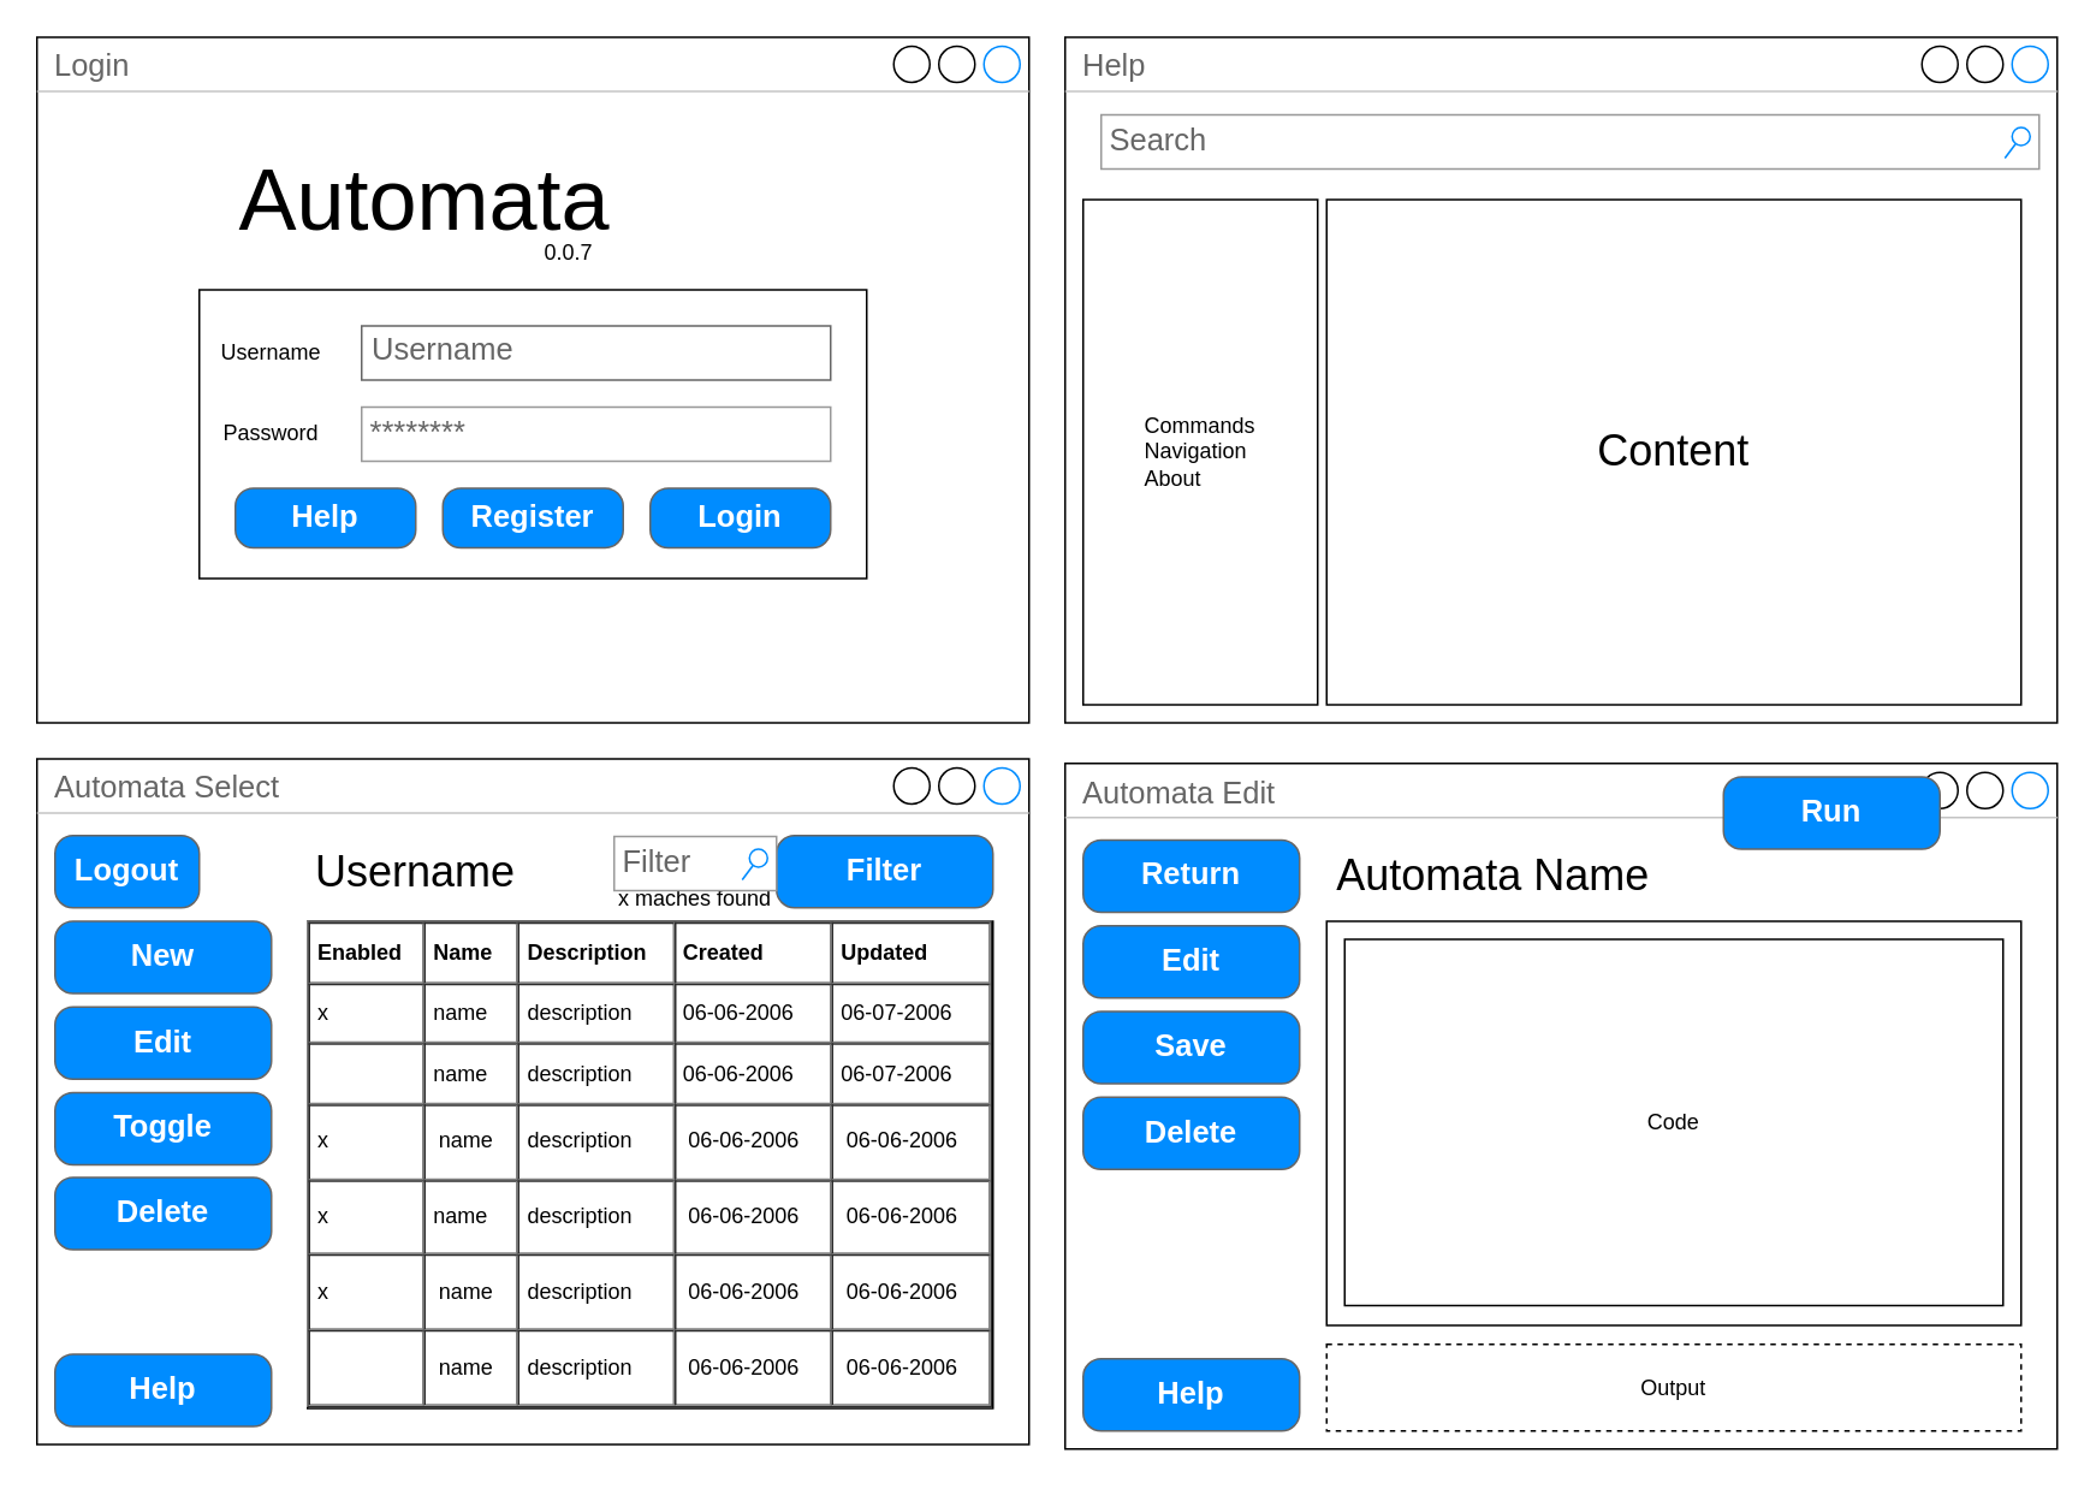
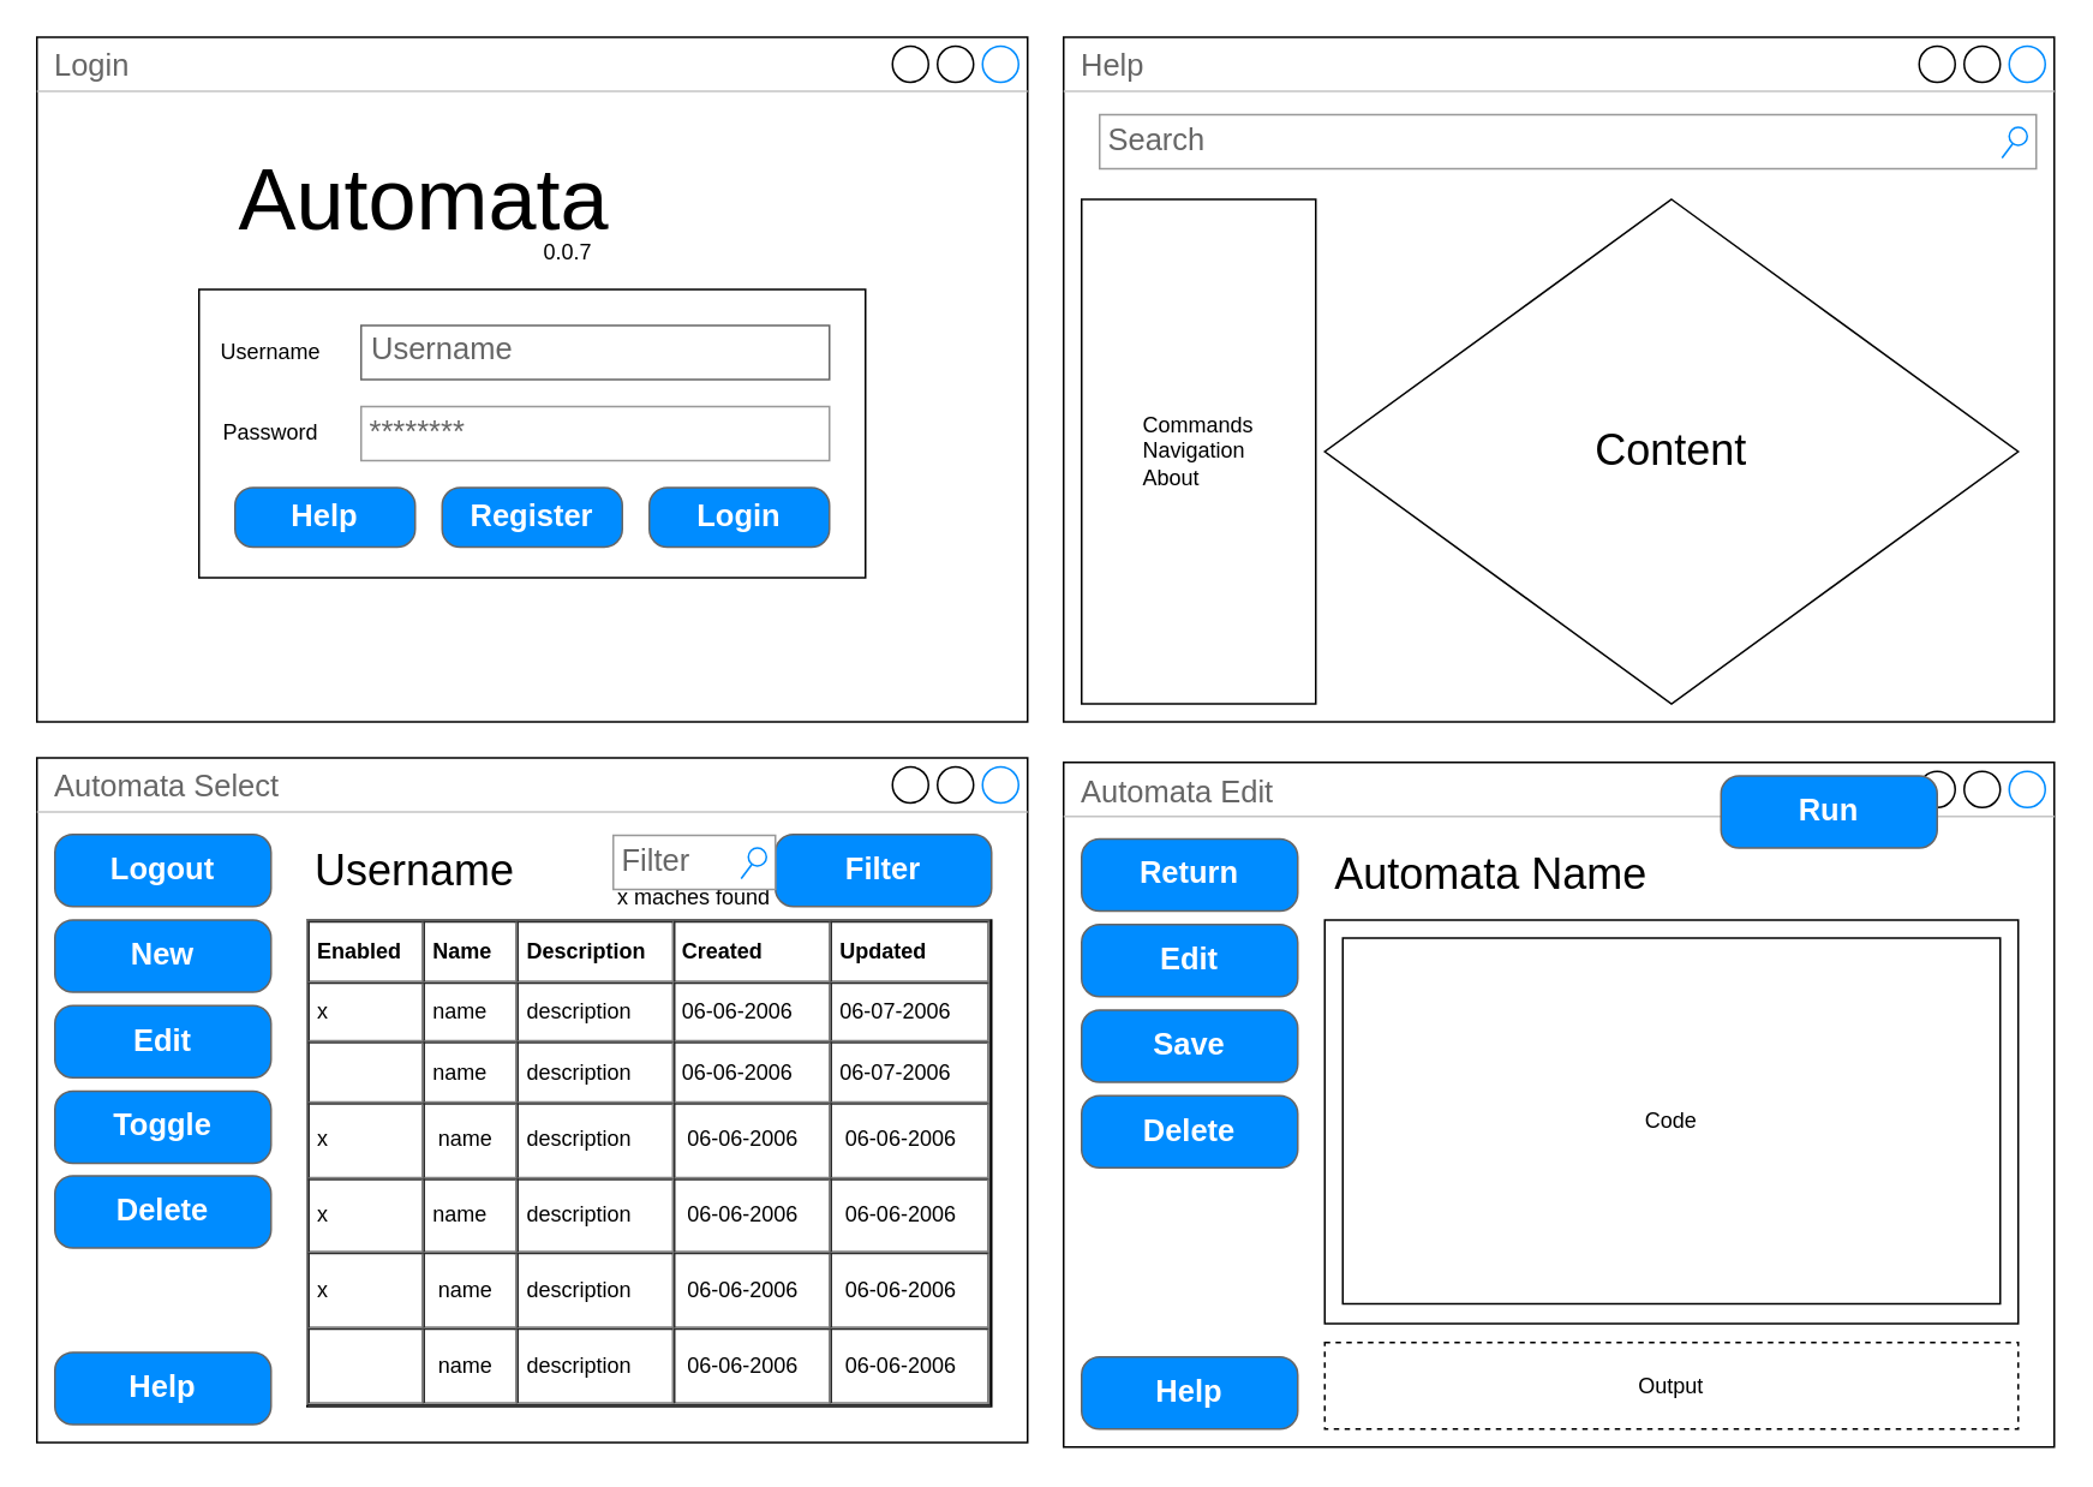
  <mxCell id="0" />
  <mxCell id="1" parent="0" />
  <mxCell id="2" value="Login&lt;br&gt;" style="strokeWidth=1;shadow=0;dashed=0;align=center;html=1;shape=mxgraph.mockup.containers.window;align=left;verticalAlign=top;spacingLeft=8;strokeColor2=#008cff;strokeColor3=#c4c4c4;fontColor=#666666;fillColor=#ffffff;mainText=;fontSize=17;labelBackgroundColor=none;" parent="1" vertex="1"><mxGeometry x="20" y="20" width="550" height="380" as="geometry" /></mxCell>
  <mxCell id="3" value="" style="rounded=0;whiteSpace=wrap;html=1;" parent="1" vertex="1"><mxGeometry x="110" y="160" width="370" height="160" as="geometry" /></mxCell>
  <mxCell id="4" value="Username" style="strokeWidth=1;shadow=0;dashed=0;align=center;html=1;shape=mxgraph.mockup.text.textBox;fillColor=#ffffff;fontColor=#666666;align=left;fontSize=17;spacingLeft=4;spacingTop=-3;strokeColor=#666666;mainText=" parent="1" vertex="1"><mxGeometry x="200" y="180" width="260" height="30" as="geometry" /></mxCell>
  <mxCell id="5" value="Login" style="strokeWidth=1;shadow=0;dashed=0;align=center;html=1;shape=mxgraph.mockup.buttons.button;strokeColor=#666666;fontColor=#ffffff;mainText=;buttonStyle=round;fontSize=17;fontStyle=1;fillColor=#008cff;whiteSpace=wrap;" parent="1" vertex="1"><mxGeometry x="360" y="270" width="100" height="33" as="geometry" /></mxCell>
  <mxCell id="6" value="Register" style="strokeWidth=1;shadow=0;dashed=0;align=center;html=1;shape=mxgraph.mockup.buttons.button;strokeColor=#666666;fontColor=#ffffff;mainText=;buttonStyle=round;fontSize=17;fontStyle=1;fillColor=#008cff;whiteSpace=wrap;" parent="1" vertex="1"><mxGeometry x="245" y="270" width="100" height="33" as="geometry" /></mxCell>
  <mxCell id="7" value="Help" style="strokeWidth=1;shadow=0;dashed=0;align=center;html=1;shape=mxgraph.mockup.buttons.button;strokeColor=#666666;fontColor=#ffffff;mainText=;buttonStyle=round;fontSize=17;fontStyle=1;fillColor=#008cff;whiteSpace=wrap;" parent="1" vertex="1"><mxGeometry x="130" y="270" width="100" height="33" as="geometry" /></mxCell>
  <mxCell id="8" value="0.0.7" style="text;html=1;strokeColor=none;fillColor=none;align=center;verticalAlign=middle;whiteSpace=wrap;rounded=0;" parent="1" vertex="1"><mxGeometry x="295" y="130" width="40" height="20" as="geometry" /></mxCell>
  <mxCell id="9" value="Password" style="text;html=1;strokeColor=none;fillColor=none;align=center;verticalAlign=middle;whiteSpace=wrap;rounded=0;" parent="1" vertex="1"><mxGeometry x="130" y="230" width="40" height="20" as="geometry" /></mxCell>
  <mxCell id="10" value="********" style="strokeWidth=1;shadow=0;dashed=0;align=center;html=1;shape=mxgraph.mockup.forms.pwField;strokeColor=#999999;mainText=;align=left;fillColor=#ffffff;fontColor=#666666;fontSize=17;spacingLeft=3;" parent="1" vertex="1"><mxGeometry x="200" y="225" width="260" height="30" as="geometry" /></mxCell>
  <mxCell id="11" value="Automata" style="text;html=1;strokeColor=none;fillColor=none;align=center;verticalAlign=middle;whiteSpace=wrap;rounded=0;fontSize=48;" parent="1" vertex="1"><mxGeometry x="110" y="80" width="250" height="60" as="geometry" /></mxCell>
  <mxCell id="12" value="Username" style="text;html=1;strokeColor=none;fillColor=none;align=center;verticalAlign=middle;whiteSpace=wrap;rounded=0;" parent="1" vertex="1"><mxGeometry x="130" y="185" width="40" height="20" as="geometry" /></mxCell>
  <mxCell id="13" value="Automata Select&lt;br&gt;" style="strokeWidth=1;shadow=0;dashed=0;align=center;html=1;shape=mxgraph.mockup.containers.window;align=left;verticalAlign=top;spacingLeft=8;strokeColor2=#008cff;strokeColor3=#c4c4c4;fontColor=#666666;fillColor=#ffffff;mainText=;fontSize=17;labelBackgroundColor=none;" parent="1" vertex="1"><mxGeometry x="20" y="420" width="550" height="380" as="geometry" /></mxCell>
  <mxCell id="14" value="Filter&lt;br&gt;" style="strokeWidth=1;shadow=0;dashed=0;align=center;html=1;shape=mxgraph.mockup.buttons.button;strokeColor=#666666;fontColor=#ffffff;mainText=;buttonStyle=round;fontSize=17;fontStyle=1;fillColor=#008cff;whiteSpace=wrap;" parent="1" vertex="1"><mxGeometry x="430" y="462.5" width="120" height="40" as="geometry" /></mxCell>
  <mxCell id="15" value="Help&lt;br&gt;" style="strokeWidth=1;shadow=0;dashed=0;align=center;html=1;shape=mxgraph.mockup.buttons.button;strokeColor=#666666;fontColor=#ffffff;mainText=;buttonStyle=round;fontSize=17;fontStyle=1;fillColor=#008cff;whiteSpace=wrap;" parent="1" vertex="1"><mxGeometry x="30" y="750" width="120" height="40" as="geometry" /></mxCell>
  <mxCell id="16" value="&lt;table cellpadding=&quot;4&quot; cellspacing=&quot;0&quot; border=&quot;1&quot; style=&quot;font-size: 1em ; width: 100% ; height: 100%&quot;&gt;&lt;tbody&gt;&lt;tr&gt;&lt;th&gt;Enabled&lt;/th&gt;&lt;th&gt;Name&lt;/th&gt;&lt;td&gt;&lt;b&gt;Description&lt;/b&gt;&lt;/td&gt;&lt;td&gt;&lt;b&gt;Created&lt;/b&gt;&lt;/td&gt;&lt;td&gt;&lt;b&gt;Updated&lt;/b&gt;&lt;/td&gt;&lt;/tr&gt;&lt;tr&gt;&lt;td&gt;x&lt;/td&gt;&lt;td&gt;name&lt;/td&gt;&lt;td&gt;description&lt;/td&gt;&lt;td&gt;06-06-2006&lt;/td&gt;&lt;td&gt;06-07-2006&lt;/td&gt;&lt;/tr&gt;&lt;tr&gt;&lt;td&gt;&lt;br&gt;&lt;/td&gt;&lt;td&gt;name&lt;/td&gt;&lt;td&gt;description&lt;/td&gt;&lt;td&gt;06-06-2006&lt;/td&gt;&lt;td&gt;06-07-2006&lt;/td&gt;&lt;/tr&gt;&lt;tr&gt;&lt;td&gt;x&lt;/td&gt;&lt;td&gt;&lt;table&gt;&lt;tbody&gt;&lt;tr&gt;&lt;td&gt;name&lt;/td&gt;&lt;/tr&gt;&lt;/tbody&gt;&lt;/table&gt;&lt;/td&gt;&lt;td&gt;description&lt;/td&gt;&lt;td&gt;&lt;table&gt;&lt;tbody&gt;&lt;tr&gt;&lt;td&gt;06-06-2006&lt;br&gt;&lt;/td&gt;&lt;/tr&gt;&lt;/tbody&gt;&lt;/table&gt;&lt;/td&gt;&lt;td&gt;&lt;table&gt;&lt;tbody&gt;&lt;tr&gt;&lt;td&gt;06-06-2006&lt;br&gt;&lt;/td&gt;&lt;/tr&gt;&lt;/tbody&gt;&lt;/table&gt;&lt;/td&gt;&lt;/tr&gt;&lt;tr&gt;&lt;td&gt;x&lt;/td&gt;&lt;td&gt;name&lt;/td&gt;&lt;td&gt;description&lt;/td&gt;&lt;td&gt;&lt;table&gt;&lt;tbody&gt;&lt;tr&gt;&lt;td&gt;06-06-2006&lt;br&gt;&lt;/td&gt;&lt;/tr&gt;&lt;/tbody&gt;&lt;/table&gt;&lt;/td&gt;&lt;td&gt;&lt;table&gt;&lt;tbody&gt;&lt;tr&gt;&lt;td&gt;06-06-2006&lt;br&gt;&lt;/td&gt;&lt;/tr&gt;&lt;/tbody&gt;&lt;/table&gt;&lt;/td&gt;&lt;/tr&gt;&lt;tr&gt;&lt;td&gt;x&lt;/td&gt;&lt;td&gt;&lt;table&gt;&lt;tbody&gt;&lt;tr&gt;&lt;td&gt;name&lt;/td&gt;&lt;/tr&gt;&lt;/tbody&gt;&lt;/table&gt;&lt;/td&gt;&lt;td&gt;description&lt;br&gt;&lt;/td&gt;&lt;td&gt;&lt;table&gt;&lt;tbody&gt;&lt;tr&gt;&lt;td&gt;06-06-2006&lt;br&gt;&lt;/td&gt;&lt;/tr&gt;&lt;/tbody&gt;&lt;/table&gt;&lt;/td&gt;&lt;td&gt;&lt;table&gt;&lt;tbody&gt;&lt;tr&gt;&lt;td&gt;06-06-2006&lt;br&gt;&lt;/td&gt;&lt;/tr&gt;&lt;/tbody&gt;&lt;/table&gt;&lt;/td&gt;&lt;/tr&gt;&lt;tr&gt;&lt;td&gt;&lt;br&gt;&lt;/td&gt;&lt;td&gt;&lt;table&gt;&lt;tbody&gt;&lt;tr&gt;&lt;td&gt;name&lt;/td&gt;&lt;/tr&gt;&lt;/tbody&gt;&lt;/table&gt;&lt;/td&gt;&lt;td&gt;description&lt;br&gt;&lt;/td&gt;&lt;td&gt;&lt;table&gt;&lt;tbody&gt;&lt;tr&gt;&lt;td&gt;06-06-2006&lt;br&gt;&lt;/td&gt;&lt;/tr&gt;&lt;/tbody&gt;&lt;/table&gt;&lt;/td&gt;&lt;td&gt;&lt;table&gt;&lt;tbody&gt;&lt;tr&gt;&lt;td&gt;06-06-2006&lt;br&gt;&lt;/td&gt;&lt;/tr&gt;&lt;/tbody&gt;&lt;/table&gt;&lt;/td&gt;&lt;/tr&gt;&lt;/tbody&gt;&lt;/table&gt; " style="verticalAlign=top;align=left;overflow=fill;fillColor=#ffffff;fontSize=12;fontFamily=Helvetica;html=1;shadow=0;labelBackgroundColor=none;" parent="1" vertex="1"><mxGeometry x="170" y="510" width="380" height="270" as="geometry" /></mxCell>
  <mxCell id="17" value="New&lt;br&gt;" style="strokeWidth=1;shadow=0;dashed=0;align=center;html=1;shape=mxgraph.mockup.buttons.button;strokeColor=#666666;fontColor=#ffffff;mainText=;buttonStyle=round;fontSize=17;fontStyle=1;fillColor=#008cff;whiteSpace=wrap;" parent="1" vertex="1"><mxGeometry x="30" y="510" width="120" height="40" as="geometry" /></mxCell>
  <mxCell id="18" value="Edit&lt;br&gt;" style="strokeWidth=1;shadow=0;dashed=0;align=center;html=1;shape=mxgraph.mockup.buttons.button;strokeColor=#666666;fontColor=#ffffff;mainText=;buttonStyle=round;fontSize=17;fontStyle=1;fillColor=#008cff;whiteSpace=wrap;" parent="1" vertex="1"><mxGeometry x="30" y="557.5" width="120" height="40" as="geometry" /></mxCell>
  <mxCell id="19" value="Toggle&lt;br&gt;" style="strokeWidth=1;shadow=0;dashed=0;align=center;html=1;shape=mxgraph.mockup.buttons.button;strokeColor=#666666;fontColor=#ffffff;mainText=;buttonStyle=round;fontSize=17;fontStyle=1;fillColor=#008cff;whiteSpace=wrap;" parent="1" vertex="1"><mxGeometry x="30" y="605" width="120" height="40" as="geometry" /></mxCell>
  <mxCell id="20" value="Delete&lt;br&gt;" style="strokeWidth=1;shadow=0;dashed=0;align=center;html=1;shape=mxgraph.mockup.buttons.button;strokeColor=#666666;fontColor=#ffffff;mainText=;buttonStyle=round;fontSize=17;fontStyle=1;fillColor=#008cff;whiteSpace=wrap;" parent="1" vertex="1"><mxGeometry x="30" y="652" width="120" height="40" as="geometry" /></mxCell>
  <mxCell id="21" value="Help&lt;br&gt;" style="strokeWidth=1;shadow=0;dashed=0;align=center;html=1;shape=mxgraph.mockup.containers.window;align=left;verticalAlign=top;spacingLeft=8;strokeColor2=#008cff;strokeColor3=#c4c4c4;fontColor=#666666;fillColor=#ffffff;mainText=;fontSize=17;labelBackgroundColor=none;" parent="1" vertex="1"><mxGeometry x="590" y="20" width="550" height="380" as="geometry" /></mxCell>
  <mxCell id="22" value="Username" style="text;html=1;strokeColor=none;fillColor=none;align=center;verticalAlign=middle;whiteSpace=wrap;rounded=0;fontSize=24;" parent="1" vertex="1"><mxGeometry x="170" y="463" width="120" height="40" as="geometry" /></mxCell>
- <mxCell id="23" value="Logout&lt;br&gt;" style="strokeWidth=1;shadow=0;dashed=0;align=center;html=1;shape=mxgraph.mockup.buttons.button;strokeColor=#666666;fontColor=#ffffff;mainText=;buttonStyle=round;fontSize=17;fontStyle=1;fillColor=#008cff;whiteSpace=wrap;" parent="1" vertex="1"><mxGeometry x="30" y="462.5" width="80" height="40" as="geometry" /></mxCell>
+ <mxCell id="23" value="Logout&lt;br&gt;" style="strokeWidth=1;shadow=0;dashed=0;align=center;html=1;shape=mxgraph.mockup.buttons.button;strokeColor=#666666;fontColor=#ffffff;mainText=;buttonStyle=round;fontSize=17;fontStyle=1;fillColor=#008cff;whiteSpace=wrap;" parent="1" vertex="1"><mxGeometry x="30" y="462.5" width="120" height="40" as="geometry" /></mxCell>
  <mxCell id="24" value="x maches found" style="text;html=1;strokeColor=none;fillColor=none;align=center;verticalAlign=middle;whiteSpace=wrap;rounded=0;" parent="1" vertex="1"><mxGeometry x="340" y="488" width="90" height="20" as="geometry" /></mxCell>
  <mxCell id="25" value="Filter" style="strokeWidth=1;shadow=0;dashed=0;align=center;html=1;shape=mxgraph.mockup.forms.searchBox;strokeColor=#999999;mainText=;fillColor=#ffffff;strokeColor2=#008cff;fontColor=#666666;fontSize=17;align=left;spacingLeft=3;labelBackgroundColor=none;" parent="1" vertex="1"><mxGeometry x="340" y="463" width="90" height="30" as="geometry" /></mxCell>
- <mxCell id="26" value="Content" style="rounded=0;whiteSpace=wrap;html=1;shadow=0;labelBackgroundColor=none;fillColor=#ffffff;gradientColor=none;fontSize=24;" parent="1" vertex="1"><mxGeometry x="735" y="110" width="385" height="280" as="geometry" /></mxCell>
+ <mxCell id="26" value="Content" style="rhombus;whiteSpace=wrap;html=1;shadow=0;labelBackgroundColor=none;fillColor=#ffffff;gradientColor=none;fontSize=24;" parent="1" vertex="1"><mxGeometry x="735" y="110" width="385" height="280" as="geometry" /></mxCell>
  <mxCell id="27" value="Automata Edit&lt;br&gt;" style="strokeWidth=1;shadow=0;dashed=0;align=center;html=1;shape=mxgraph.mockup.containers.window;align=left;verticalAlign=top;spacingLeft=8;strokeColor2=#008cff;strokeColor3=#c4c4c4;fontColor=#666666;fillColor=#ffffff;mainText=;fontSize=17;labelBackgroundColor=none;" parent="1" vertex="1"><mxGeometry x="590" y="422.5" width="550" height="380" as="geometry" /></mxCell>
  <mxCell id="28" value="Run&lt;br&gt;" style="strokeWidth=1;shadow=0;dashed=0;align=center;html=1;shape=mxgraph.mockup.buttons.button;strokeColor=#666666;fontColor=#ffffff;mainText=;buttonStyle=round;fontSize=17;fontStyle=1;fillColor=#008cff;whiteSpace=wrap;" parent="1" vertex="1"><mxGeometry x="955" y="430" width="120" height="40" as="geometry" /></mxCell>
  <mxCell id="29" value="Help&lt;br&gt;" style="strokeWidth=1;shadow=0;dashed=0;align=center;html=1;shape=mxgraph.mockup.buttons.button;strokeColor=#666666;fontColor=#ffffff;mainText=;buttonStyle=round;fontSize=17;fontStyle=1;fillColor=#008cff;whiteSpace=wrap;" parent="1" vertex="1"><mxGeometry x="600" y="752.5" width="120" height="40" as="geometry" /></mxCell>
  <mxCell id="30" value="Edit&lt;br&gt;" style="strokeWidth=1;shadow=0;dashed=0;align=center;html=1;shape=mxgraph.mockup.buttons.button;strokeColor=#666666;fontColor=#ffffff;mainText=;buttonStyle=round;fontSize=17;fontStyle=1;fillColor=#008cff;whiteSpace=wrap;" parent="1" vertex="1"><mxGeometry x="600" y="512.5" width="120" height="40" as="geometry" /></mxCell>
  <mxCell id="31" value="Save&lt;br&gt;" style="strokeWidth=1;shadow=0;dashed=0;align=center;html=1;shape=mxgraph.mockup.buttons.button;strokeColor=#666666;fontColor=#ffffff;mainText=;buttonStyle=round;fontSize=17;fontStyle=1;fillColor=#008cff;whiteSpace=wrap;" parent="1" vertex="1"><mxGeometry x="600" y="560" width="120" height="40" as="geometry" /></mxCell>
  <mxCell id="32" value="Delete&lt;br&gt;" style="strokeWidth=1;shadow=0;dashed=0;align=center;html=1;shape=mxgraph.mockup.buttons.button;strokeColor=#666666;fontColor=#ffffff;mainText=;buttonStyle=round;fontSize=17;fontStyle=1;fillColor=#008cff;whiteSpace=wrap;" parent="1" vertex="1"><mxGeometry x="600" y="607.5" width="120" height="40" as="geometry" /></mxCell>
  <mxCell id="33" value="Return&lt;br&gt;" style="strokeWidth=1;shadow=0;dashed=0;align=center;html=1;shape=mxgraph.mockup.buttons.button;strokeColor=#666666;fontColor=#ffffff;mainText=;buttonStyle=round;fontSize=17;fontStyle=1;fillColor=#008cff;whiteSpace=wrap;" parent="1" vertex="1"><mxGeometry x="600" y="465" width="120" height="40" as="geometry" /></mxCell>
  <mxCell id="34" value="Automata Name" style="text;html=1;strokeColor=none;fillColor=none;align=center;verticalAlign=middle;whiteSpace=wrap;rounded=0;fontSize=24;" parent="1" vertex="1"><mxGeometry x="735" y="465" width="185" height="40" as="geometry" /></mxCell>
  <mxCell id="35" value="" style="rounded=0;whiteSpace=wrap;html=1;shadow=0;labelBackgroundColor=none;fillColor=#ffffff;gradientColor=none;fontSize=24;" parent="1" vertex="1"><mxGeometry x="735" y="510" width="385" height="224" as="geometry" /></mxCell>
  <mxCell id="36" value="Code&lt;div style=&quot;text-align: left&quot;&gt;&lt;/div&gt;" style="rounded=0;whiteSpace=wrap;html=1;shadow=0;labelBackgroundColor=none;fillColor=#ffffff;gradientColor=none;fontSize=12;" parent="1" vertex="1"><mxGeometry x="745" y="520" width="365" height="203" as="geometry" /></mxCell>
  <mxCell id="37" value="Output" style="rounded=0;whiteSpace=wrap;html=1;shadow=0;labelBackgroundColor=none;fillColor=#ffffff;gradientColor=none;fontSize=12;dashed=1;" parent="1" vertex="1"><mxGeometry x="735" y="744.5" width="385" height="48" as="geometry" /></mxCell>
  <mxCell id="38" value="&lt;div style=&quot;text-align: left&quot;&gt;Commands&lt;br&gt;Navigation&lt;br&gt;About&lt;/div&gt;" style="rounded=0;whiteSpace=wrap;html=1;shadow=0;labelBackgroundColor=none;fillColor=#ffffff;gradientColor=none;fontSize=12;" vertex="1" parent="1"><mxGeometry x="600" y="110" width="130" height="280" as="geometry" /></mxCell>
  <mxCell id="39" value="Search" style="strokeWidth=1;shadow=0;dashed=0;align=center;html=1;shape=mxgraph.mockup.forms.searchBox;strokeColor=#999999;mainText=;fillColor=#ffffff;strokeColor2=#008cff;fontColor=#666666;fontSize=17;align=left;spacingLeft=3;labelBackgroundColor=none;" vertex="1" parent="1"><mxGeometry x="610" y="63" width="520" height="30" as="geometry" /></mxCell>
